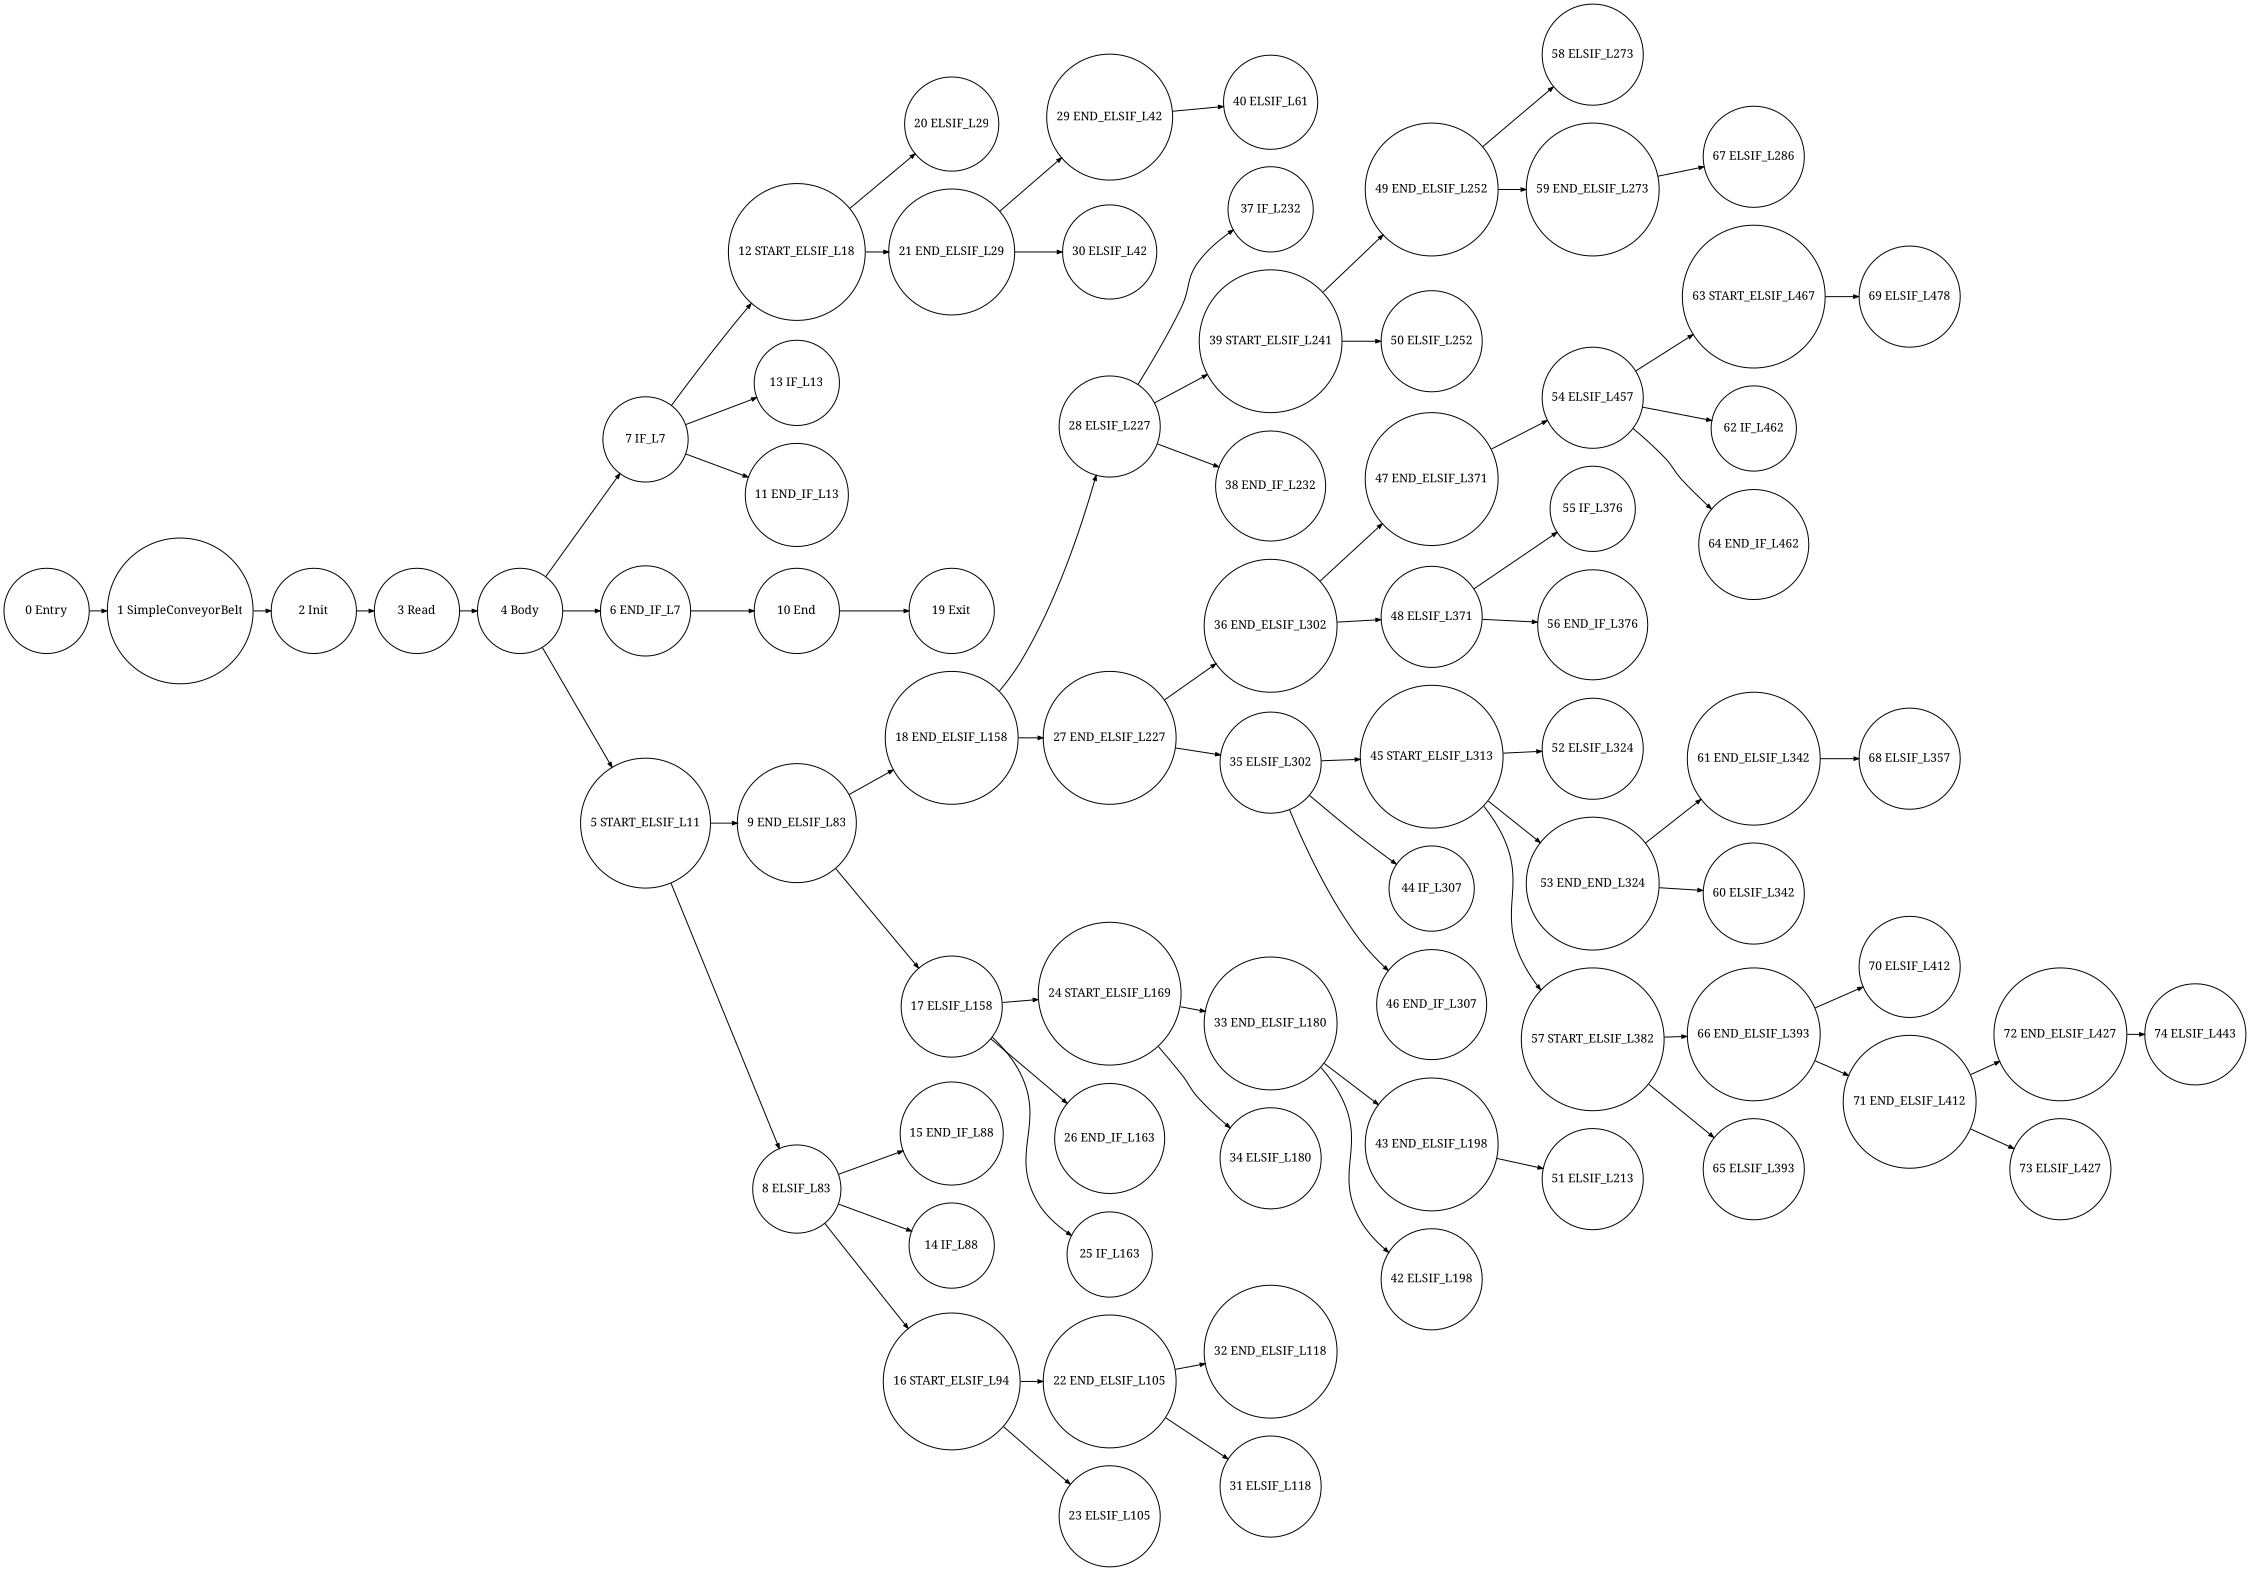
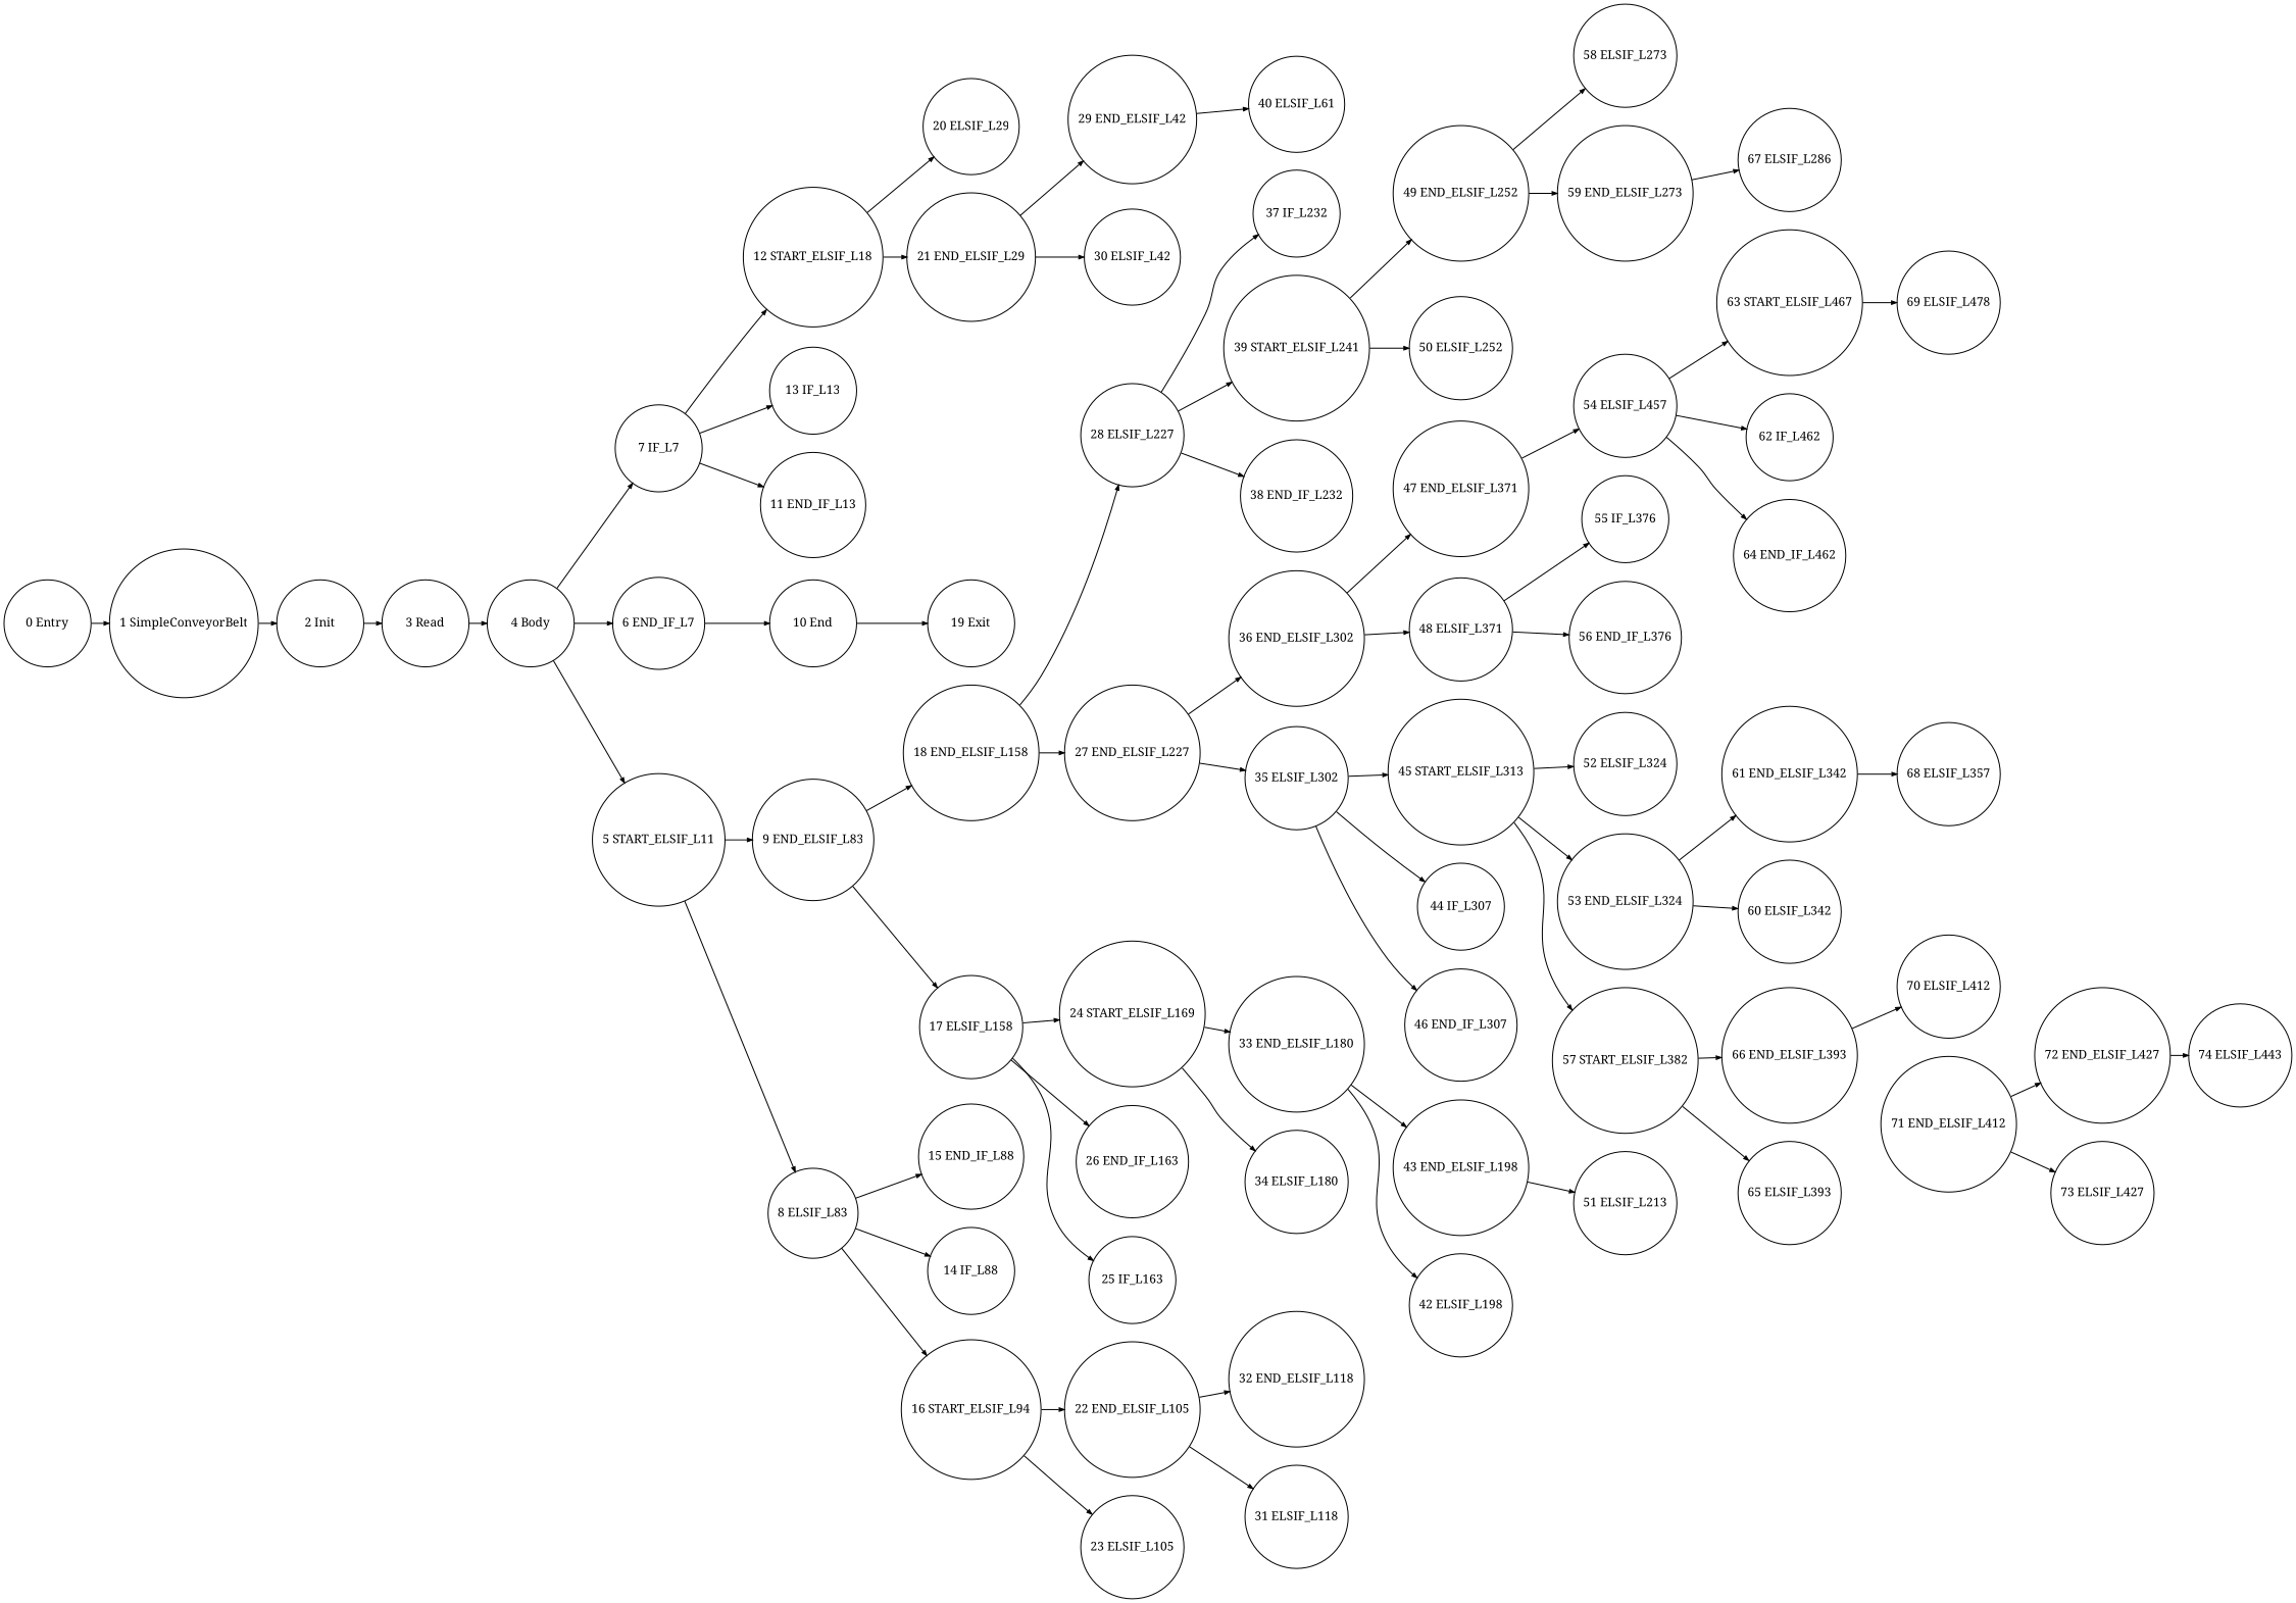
  digraph {
    fontname="Noto Serif"
    rankdir=LR
    ranksep=.25
    node [fontname="Noto Serif" fontsize=12 shape=circle]
    edge [arrowsize=.5 fontname="Noto Serif"]
    "61 END_ELSIF_L342" [height=1.2]
    "68 ELSIF_L357" [height=1.2]
    "36 END_ELSIF_L302" [height=1.2]
    "47 END_ELSIF_L371" [height=1.2]
    "48 ELSIF_L371" [height=1.2]
    "54 ELSIF_L457" [height=1.2]
    "55 IF_L376" [height=1.2]
    "56 END_IF_L376" [height=1.2]
    "63 START_ELSIF_L467" [height=1.2]
    "62 IF_L462" [height=1.2]
    "64 END_IF_L462" [height=1.2]
    "28 ELSIF_L227" [height=1.2]
    "37 IF_L232" [height=1.2]
    "39 START_ELSIF_L241" [height=1.2]
    "38 END_IF_L232" [height=1.2]
    "49 END_ELSIF_L252" [height=1.2]
    "50 ELSIF_L252" [height=1.2]
    "9 END_ELSIF_L83" [height=1.2]
    "18 END_ELSIF_L158" [height=1.2]
    "17 ELSIF_L158" [height=1.2]
    "27 END_ELSIF_L227" [height=1.2]
    "24 START_ELSIF_L169" [height=1.2]
    "26 END_IF_L163" [height=1.2]
    "25 IF_L163" [height=1.2]
    "35 ELSIF_L302" [height=1.2]
    "45 START_ELSIF_L313" [height=1.2]
    "44 IF_L307" [height=1.2]
    "46 END_IF_L307" [height=1.2]
    "43 END_ELSIF_L198" [height=1.2]
    "51 ELSIF_L213" [height=1.2]
    "22 END_ELSIF_L105" [height=1.2]
    "32 END_ELSIF_L118" [height=1.2]
    "31 ELSIF_L118" [height=1.2]
    "33 END_ELSIF_L180" [height=1.2]
    "34 ELSIF_L180" [height=1.2]
    "42 ELSIF_L198" [height=1.2]
    "69 ELSIF_L478" [height=1.2]
    "7 IF_L7" [height=1.2]
    "12 START_ELSIF_L18" [height=1.2]
    "13 IF_L13" [height=1.2]
    "11 END_IF_L13" [height=1.2]
    "20 ELSIF_L29" [height=1.2]
    "21 END_ELSIF_L29" [height=1.2]
    "58 ELSIF_L273" [height=1.2]
    "59 END_ELSIF_L273" [height=1.2]
    "67 ELSIF_L286" [height=1.2]
    "29 END_ELSIF_L42" [height=1.2]
    "40 ELSIF_L61" [height=1.2]
    "30 ELSIF_L42" [height=1.2]
    "0 Entry" [height=1.2]
    "1 SimpleConveyorBelt" [height=1.2]
    "2 Init" [height=1.2]
    "66 END_ELSIF_L393" [height=1.2]
    "70 ELSIF_L412" [height=1.2]
    "71 END_ELSIF_L412" [height=1.2]
    "72 END_ELSIF_L427" [height=1.2]
    "73 ELSIF_L427" [height=1.2]
    "52 ELSIF_L324" [height=1.2]
-   "53 END_ELSIF_L324" [height=1.2 label="53 END_END_L324"]
+   "53 END_ELSIF_L324" [height=1.2]
    "57 START_ELSIF_L382" [height=1.2]
    "60 ELSIF_L342" [height=1.2]
    "74 ELSIF_L443" [height=1.2]
    "4 Body" [height=1.2]
    "6 END_IF_L7" [height=1.2]
    "5 START_ELSIF_L11" [height=1.2]
    "10 End" [height=1.2]
    "8 ELSIF_L83" [height=1.2]
    "19 Exit" [height=1.2]
    "65 ELSIF_L393" [height=1.2]
    "3 Read" [height=1.2]
    "15 END_IF_L88" [height=1.2]
    "14 IF_L88" [height=1.2]
    "16 START_ELSIF_L94" [height=1.2]
    "23 ELSIF_L105" [height=1.2]
    "61 END_ELSIF_L342" -> "68 ELSIF_L357"
    "36 END_ELSIF_L302" -> "47 END_ELSIF_L371"
    "36 END_ELSIF_L302" -> "48 ELSIF_L371"
    "47 END_ELSIF_L371" -> "54 ELSIF_L457"
    "48 ELSIF_L371" -> "55 IF_L376"
    "48 ELSIF_L371" -> "56 END_IF_L376"
    "54 ELSIF_L457" -> "63 START_ELSIF_L467"
    "54 ELSIF_L457" -> "62 IF_L462"
    "54 ELSIF_L457" -> "64 END_IF_L462"
    "63 START_ELSIF_L467" -> "69 ELSIF_L478"
    "28 ELSIF_L227" -> "37 IF_L232"
    "28 ELSIF_L227" -> "39 START_ELSIF_L241"
    "28 ELSIF_L227" -> "38 END_IF_L232"
    "39 START_ELSIF_L241" -> "49 END_ELSIF_L252"
    "39 START_ELSIF_L241" -> "50 ELSIF_L252"
    "49 END_ELSIF_L252" -> "58 ELSIF_L273"
    "49 END_ELSIF_L252" -> "59 END_ELSIF_L273"
    "9 END_ELSIF_L83" -> "18 END_ELSIF_L158"
    "9 END_ELSIF_L83" -> "17 ELSIF_L158"
    "18 END_ELSIF_L158" -> "28 ELSIF_L227"
    "18 END_ELSIF_L158" -> "27 END_ELSIF_L227"
    "17 ELSIF_L158" -> "24 START_ELSIF_L169"
    "17 ELSIF_L158" -> "26 END_IF_L163"
    "17 ELSIF_L158" -> "25 IF_L163"
    "27 END_ELSIF_L227" -> "36 END_ELSIF_L302"
    "27 END_ELSIF_L227" -> "35 ELSIF_L302"
    "24 START_ELSIF_L169" -> "33 END_ELSIF_L180"
    "24 START_ELSIF_L169" -> "34 ELSIF_L180"
    "35 ELSIF_L302" -> "45 START_ELSIF_L313"
    "35 ELSIF_L302" -> "44 IF_L307"
    "35 ELSIF_L302" -> "46 END_IF_L307"
    "45 START_ELSIF_L313" -> "52 ELSIF_L324"
    "45 START_ELSIF_L313" -> "53 END_ELSIF_L324"
    "45 START_ELSIF_L313" -> "57 START_ELSIF_L382"
    "43 END_ELSIF_L198" -> "51 ELSIF_L213"
    "22 END_ELSIF_L105" -> "32 END_ELSIF_L118"
    "22 END_ELSIF_L105" -> "31 ELSIF_L118"
    "33 END_ELSIF_L180" -> "43 END_ELSIF_L198"
    "33 END_ELSIF_L180" -> "42 ELSIF_L198"
    "7 IF_L7" -> "12 START_ELSIF_L18"
    "7 IF_L7" -> "13 IF_L13"
    "7 IF_L7" -> "11 END_IF_L13"
    "12 START_ELSIF_L18" -> "20 ELSIF_L29"
    "12 START_ELSIF_L18" -> "21 END_ELSIF_L29"
    "21 END_ELSIF_L29" -> "29 END_ELSIF_L42"
    "21 END_ELSIF_L29" -> "30 ELSIF_L42"
    "59 END_ELSIF_L273" -> "67 ELSIF_L286"
    "29 END_ELSIF_L42" -> "40 ELSIF_L61"
    "0 Entry" -> "1 SimpleConveyorBelt"
    "1 SimpleConveyorBelt" -> "2 Init"
    "2 Init" -> "3 Read"
    "66 END_ELSIF_L393" -> "70 ELSIF_L412"
-   "66 END_ELSIF_L393" -> "71 END_ELSIF_L412"
    "71 END_ELSIF_L412" -> "72 END_ELSIF_L427"
    "71 END_ELSIF_L412" -> "73 ELSIF_L427"
    "72 END_ELSIF_L427" -> "74 ELSIF_L443"
    "53 END_ELSIF_L324" -> "61 END_ELSIF_L342"
    "53 END_ELSIF_L324" -> "60 ELSIF_L342"
    "57 START_ELSIF_L382" -> "66 END_ELSIF_L393"
    "57 START_ELSIF_L382" -> "65 ELSIF_L393"
    "4 Body" -> "7 IF_L7"
    "4 Body" -> "6 END_IF_L7"
    "4 Body" -> "5 START_ELSIF_L11"
    "6 END_IF_L7" -> "10 End"
    "5 START_ELSIF_L11" -> "9 END_ELSIF_L83"
    "5 START_ELSIF_L11" -> "8 ELSIF_L83"
    "10 End" -> "19 Exit"
    "8 ELSIF_L83" -> "15 END_IF_L88"
    "8 ELSIF_L83" -> "14 IF_L88"
    "8 ELSIF_L83" -> "16 START_ELSIF_L94"
    "3 Read" -> "4 Body"
    "16 START_ELSIF_L94" -> "22 END_ELSIF_L105"
    "16 START_ELSIF_L94" -> "23 ELSIF_L105"
  }
